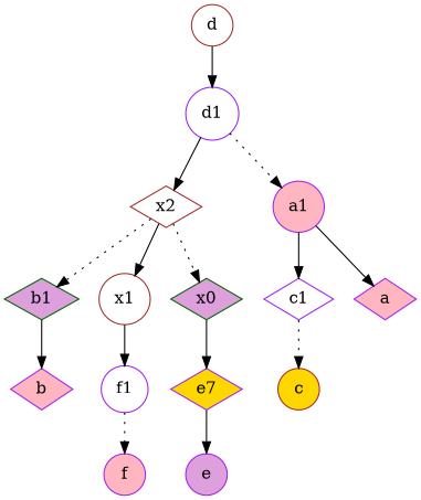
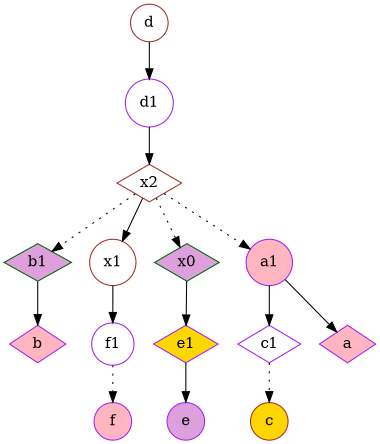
  digraph {
    node [color=purple fillcolor=white shape=circle style=filled]
    edge [style=solid]
    b1 [color=darkgreen fillcolor=plum shape=diamond]
    b [fillcolor=lightpink shape=diamond]
    x1 [color=brown]
    f1
    f [fillcolor=lightpink]
    c1 [shape=diamond]
    c [color=brown fillcolor=gold]
-   e1 [fillcolor=gold shape=diamond label=e7]
+   e1 [fillcolor=gold shape=diamond]
    e [fillcolor=plum]
    x0 [color=darkgreen fillcolor=plum shape=diamond]
    x2 [color=brown shape=diamond]
    d [color=brown]
    d1
    a1 [fillcolor=lightpink]
    a [fillcolor=lightpink shape=diamond]
    b1 -> b
    x1 -> f1
    f1 -> f [style=dotted]
    c1 -> c [style=dotted]
    e1 -> e
    x0 -> e1
    x2 -> b1 [style=dotted]
    x2 -> x1
    x2 -> x0 [style=dotted]
    d -> d1
    d1 -> x2
-   d1 -> a1 [style=dotted]
+   x2 -> a1 [style=dotted]
    a1 -> c1
    a1 -> a
  }
